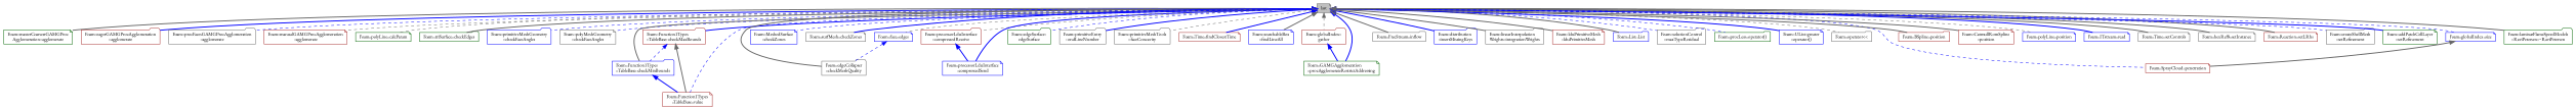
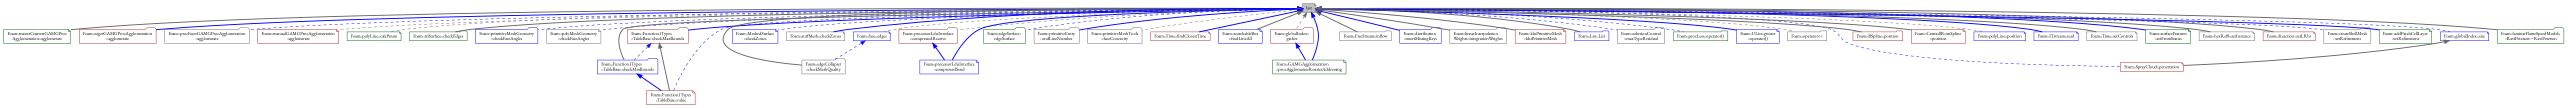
  digraph {
    fontname="EB Garamond"
    rankdir=TB
    node [color=gray40 fontname="EB Garamond" fontsize=10 shape=note]
    edge [color=blue dir=back fontname="EB Garamond" fontsize=10 labelfontname=Helvetica labelfontsize=10 style=bold]
    n1 [fillcolor=grey75 fontcolor=black height=0.2 label=last style=filled width=0.4]
    n2 [color=darkgreen height=0.2 label="Foam::masterCoarsestGAMGProc\lAgglomeration::agglomerate" width=0.4]
    n3 [color=brown height=0.2 label="Foam::eagerGAMGProcAgglomeration\l::agglomerate" shape=folder width=0.4]
    n4 [height=0.2 label="Foam::procFacesGAMGProcAgglomeration\l::agglomerate" shape=folder width=0.4]
    n5 [color=brown height=0.2 label="Foam::manualGAMGProcAgglomeration\l::agglomerate" width=0.4]
    n6 [color=darkgreen height=0.2 label="Foam::polyLine::calcParam" width=0.4]
    n7 [color=darkgreen height=0.2 label="Foam::triSurface::checkEdges" shape=folder width=0.4]
    n8 [color=blue height=0.2 label="Foam::primitiveMeshGeometry\l::checkFaceAngles" shape=folder width=0.4]
    n9 [height=0.2 label="Foam::polyMeshGeometry\l::checkFaceAngles" width=0.4]
    n10 [color=brown height=0.2 label="Foam::Function1Types\l::TableBase::checkMaxBounds" shape=folder width=0.4]
    n11 [color=blue height=0.2 label="Foam::Function1Types\l::TableBase::checkMinBounds" shape=folder width=0.4]
    n12 [color=brown height=0.2 label="Foam::Function1Types\l::TableBase::value" width=0.4]
    n13 [height=0.2 label="Foam::edgeCollapser\l::checkMeshQuality" shape=folder width=0.4]
    n14 [color=blue height=0.2 label="Foam::MeshedSurface\l::checkZones" width=0.4]
    n15 [height=0.2 label="Foam::surfMesh::checkZones" width=0.4]
    n16 [color=brown height=0.2 label="Foam::processorLduInterface\l::compressedReceive" shape=folder width=0.4]
    n17 [color=blue height=0.2 label="Foam::processorLduInterface\l::compressedSend" width=0.4]
    n18 [color=blue height=0.2 label="Foam::face::edges" width=0.4]
    n19 [color=darkgreen height=0.2 label="Foam::edgeSurface::\ledgeSurface" shape=folder width=0.4]
    n20 [height=0.2 label="Foam::primitiveEntry\l::endLineNumber" shape=folder width=0.4]
    n21 [height=0.2 label="Foam::primitiveMeshTools\l::faceConcavity" shape=folder width=0.4]
    n22 [color=brown height=0.2 label="Foam::Time::findClosestTime" width=0.4]
    n23 [color=blue height=0.2 label="Foam::searchableBox\l::findLineAll" width=0.4]
    n24 [color=brown height=0.2 label="Foam::globalIndex::\lgather" shape=folder width=0.4]
    n25 [color=darkgreen height=0.2 label="Foam::GAMGAgglomeration\l::procAgglomerateRestrictAddressing" width=0.4]
    n26 [height=0.2 label="Foam::FreeStream::inflow" shape=folder width=0.4]
    n27 [color=blue height=0.2 label="Foam::distribution\l::insertMissingKeys" shape=folder width=0.4]
    n28 [height=0.2 label="Foam::linearInterpolation\lWeights::integrationWeights" shape=folder width=0.4]
    n29 [color=brown height=0.2 label="Foam::lduPrimitiveMesh\l::lduPrimitiveMesh" width=0.4]
    n30 [color=blue height=0.2 label="Foam::List::List" shape=folder width=0.4]
    n31 [height=0.2 label="Foam::solutionControl\l::maxTypeResidual" shape=folder width=0.4]
    n32 [color=darkgreen height=0.2 label="Foam::procLess::operator()" shape=folder width=0.4]
    n33 [color=blue height=0.2 label="Foam::UList::greater\l::operator()" width=0.4]
    n34 [height=0.2 label="Foam::operator\<\<" shape=folder width=0.4]
    n35 [color=brown height=0.2 label="Foam::SprayCloud::penetration" width=0.4]
    n36 [color=brown height=0.2 label="Foam::BSpline::position" shape=folder width=0.4]
    n37 [color=brown height=0.2 label="Foam::CatmullRomSpline\l::position" width=0.4]
    n38 [color=blue height=0.2 label="Foam::polyLine::position" width=0.4]
    n39 [color=blue height=0.2 label="Foam::ITstream::read" width=0.4]
    n40 [height=0.2 label="Foam::Time::setControls" width=0.4]
+   n41 [color=darkgreen height=0.2 label="Foam::surfaceFeatures\l::setFromStatus" width=0.4]
    n42 [height=0.2 label="Foam::hexRef8::setInstance" width=0.4]
    n43 [color=brown height=0.2 label="Foam::Reaction::setLRhs" width=0.4]
    n44 [height=0.2 label="Foam::createShellMesh\l::setRefinement" shape=folder width=0.4]
    n45 [color=darkgreen height=0.2 label="Foam::addPatchCellLayer\l::setRefinement" width=0.4]
    n46 [color=blue height=0.2 label="Foam::globalIndex::size" width=0.4]
    n47 [color=darkgreen height=0.2 label="Foam::laminarFlameSpeedModels\l::RaviPetersen::~RaviPetersen" shape=folder width=0.4]
    n1 -> n2 [color=gray40]
    n1 -> n3
    n1 -> n4 [style=dashed]
    n1 -> n5 [color=gray40 style=dashed]
    n1 -> n6 [color=gray40 style=dashed]
    n1 -> n7 [color=gray40]
    n1 -> n8 [style=dashed]
    n1 -> n9 [style=dashed]
    n1 -> n10
    n1 -> n11 [color=gray40]
    n1 -> n12 [style=dashed]
    n1 -> n13 [color=gray40]
    n1 -> n14 [style=dashed]
    n1 -> n15
    n1 -> n16 [color=gray40 style=dashed]
    n1 -> n17
    n1 -> n18 [color=gray40 style=dashed]
    n1 -> n19 [style=dashed]
    n1 -> n20
    n1 -> n21 [color=gray40 style=dashed]
    n1 -> n22
    n1 -> n23 [color=gray40]
    n1 -> n24 [color=gray40 style=dashed]
    n1 -> n25
    n1 -> n26 [color=gray40]
    n1 -> n27
    n1 -> n28 [color=gray40]
    n1 -> n29 [color=gray40]
    n1 -> n30 [color=gray40]
    n1 -> n31 [style=dashed]
    n1 -> n32 [style=dashed]
    n1 -> n33
    n1 -> n34 [color=gray40 style=dashed]
    n1 -> n35 [style=dashed]
    n1 -> n36 [color=gray40]
    n1 -> n37 [color=gray40]
    n1 -> n38 [color=gray40 style=dashed]
    n1 -> n39
    n1 -> n40 [color=gray40]
+   n1 -> n41
    n1 -> n42 [color=gray40]
    n1 -> n43 [color=gray40]
    n1 -> n44 [style=dashed]
    n1 -> n45
    n1 -> n46 [style=dashed]
    n1 -> n47 [color=gray40]
    n10 -> n11 [style=dashed]
    n10 -> n12 [color=gray40]
    n11 -> n12
    n16 -> n17
    n18 -> n13 [style=dashed]
    n24 -> n25
    n46 -> n35 [color=gray40]
  }
